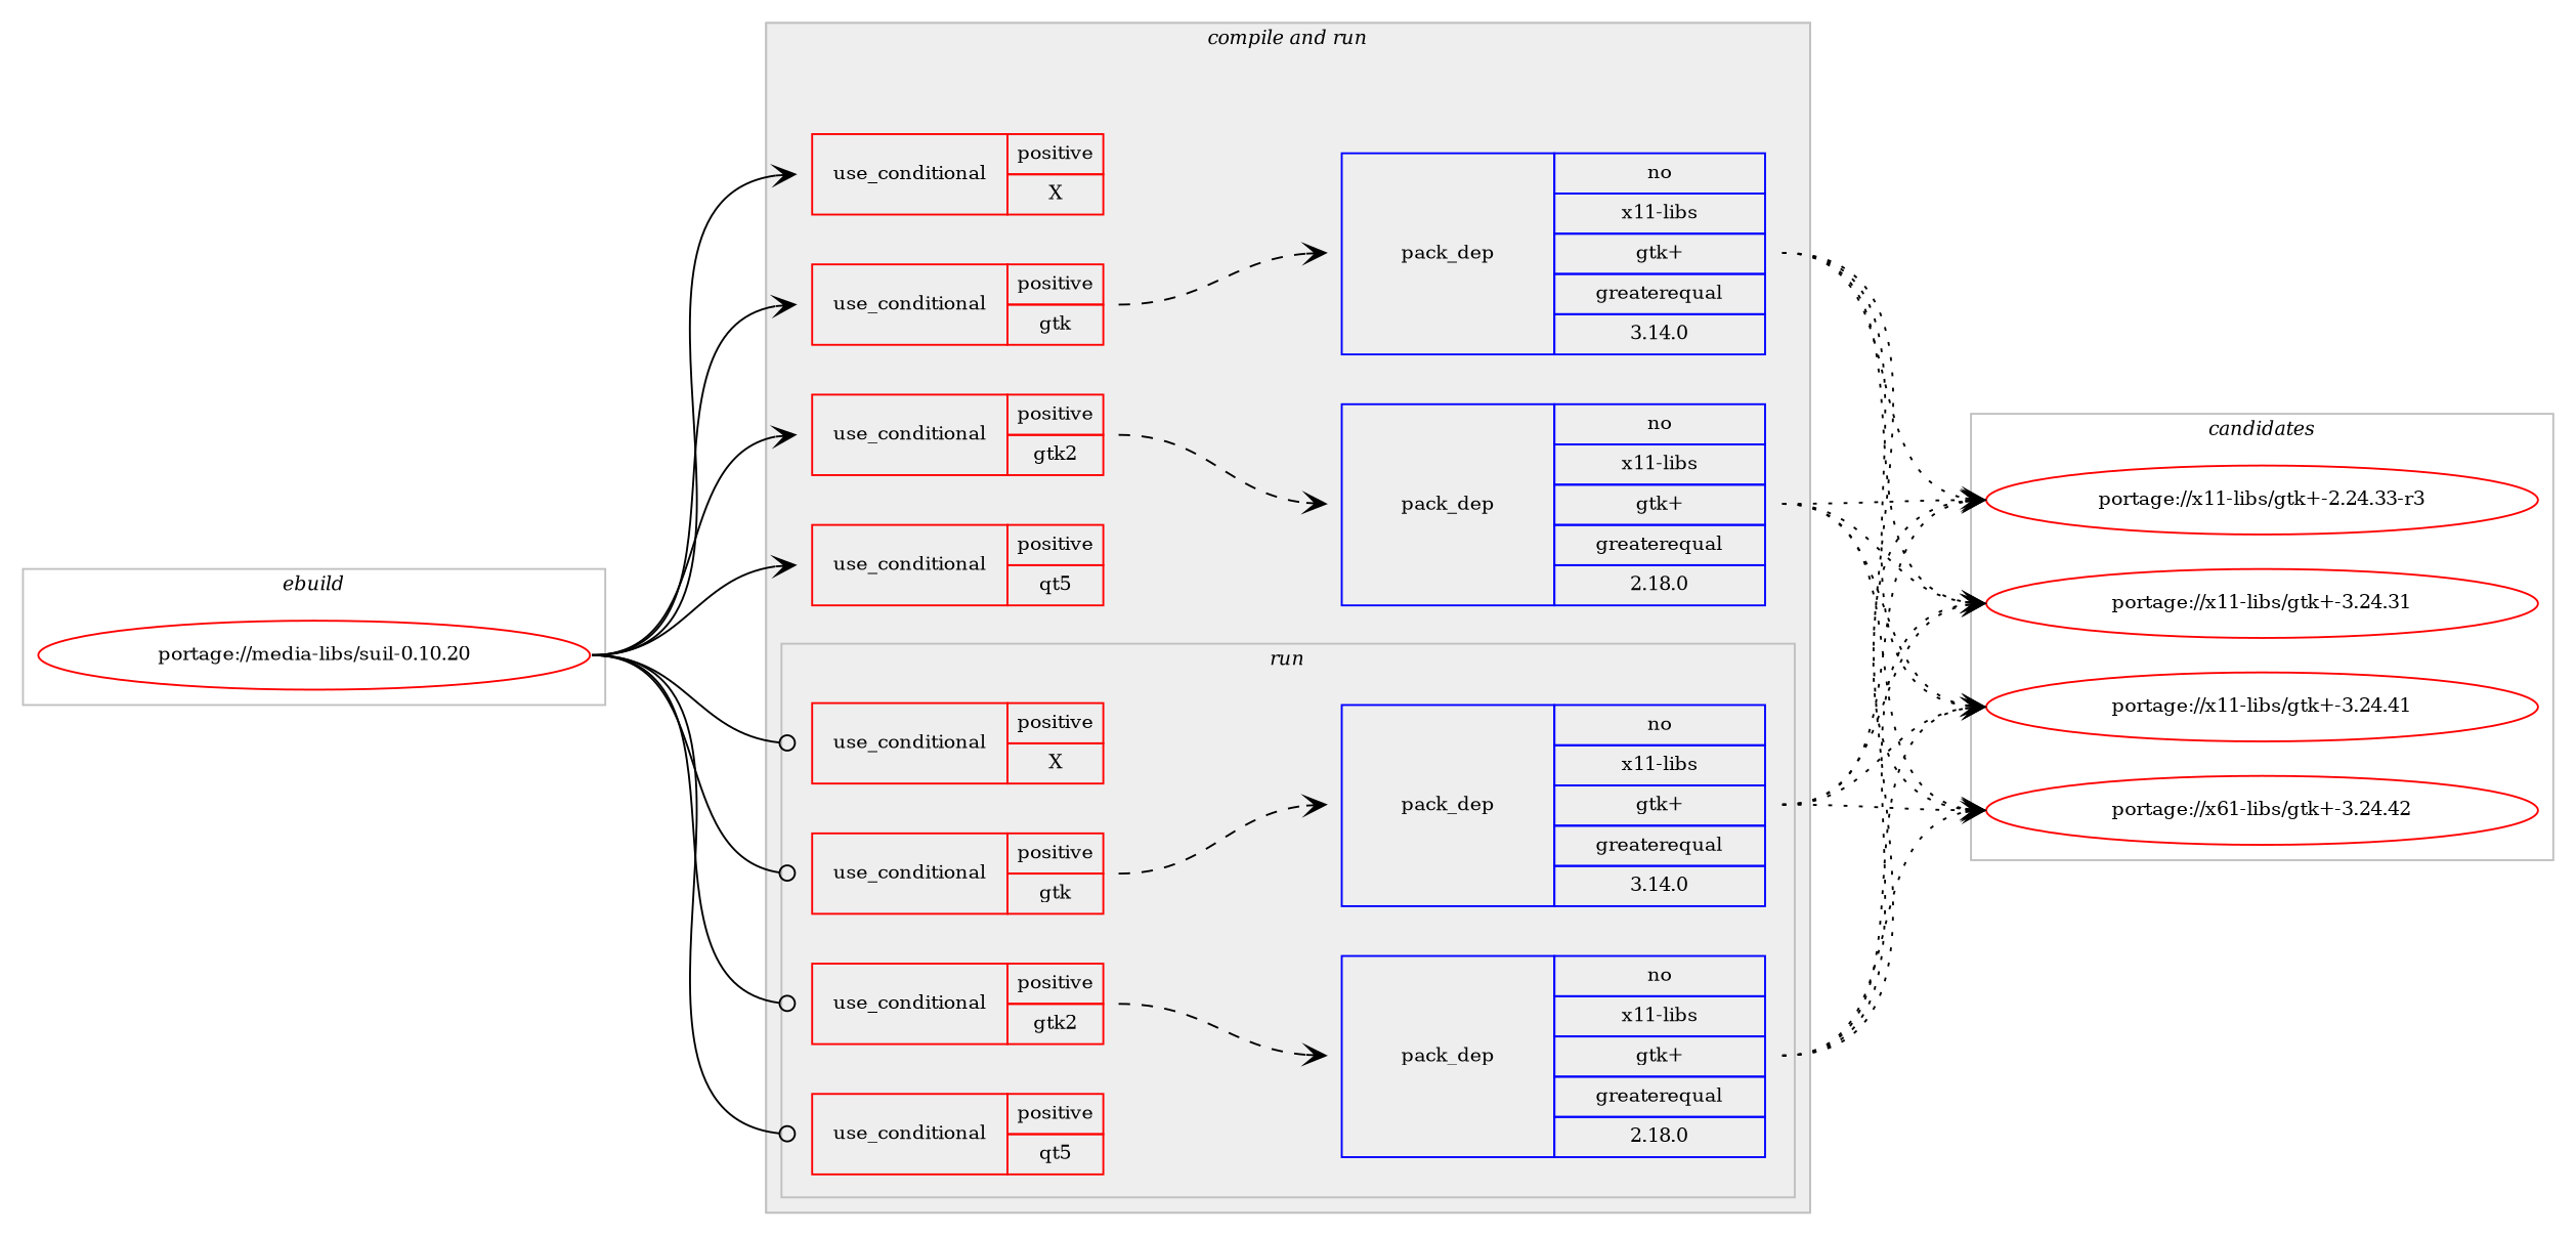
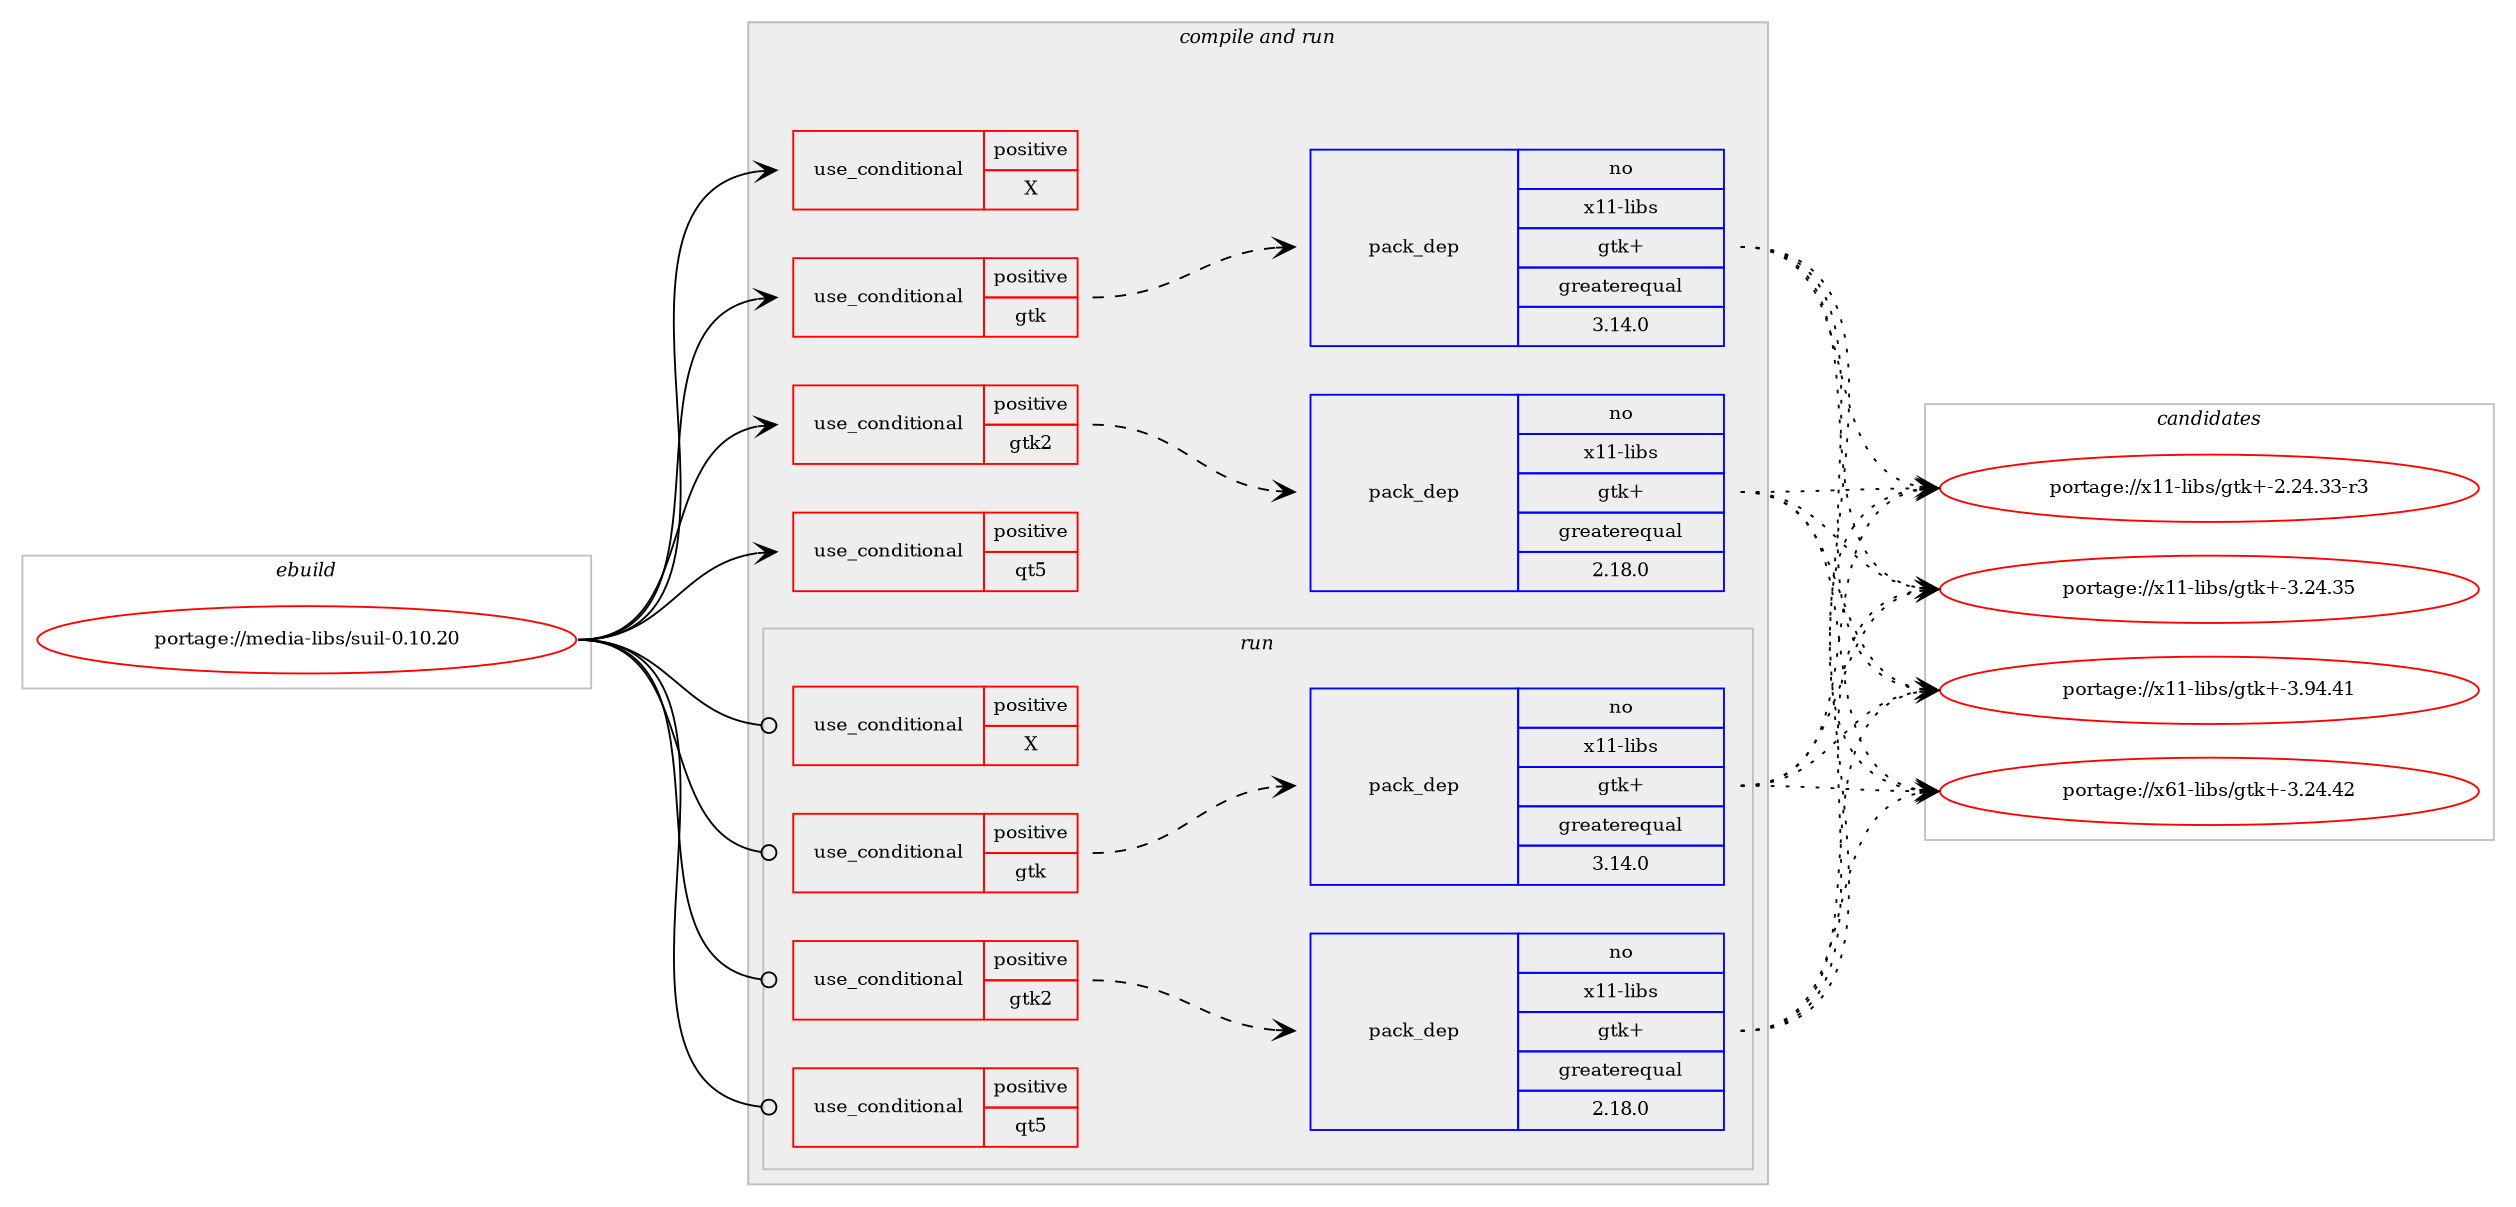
  digraph {
    compound=true
    concentrate=true
    fontname="DejaVu Serif"
    fontsize=10
    newrank=true
    rankdir=LR
    ranksep=1.5
    node [color=red fontname="DejaVu Serif" fontsize=10 shape=none]
    edge [arrowhead=vee fontname="DejaVu Serif" headport=w style=dotted tailport=e weight=100]
    n1 [label="portage://media-libs/suil-0.10.20" width=4 shape=""]
    n2 [label=<<TABLE BORDER="0" CELLBORDER="1" CELLSPACING="0" CELLPADDING="4"><TR><TD ROWSPAN="3" CELLPADDING="10">use_conditional</TD></TR><TR><TD>positive</TD></TR><TR><TD>X</TD></TR></TABLE>>]
    n3 [color=blue label=<<TABLE BORDER="0" CELLBORDER="1" CELLSPACING="0" CELLPADDING="4" WIDTH="220"><TR><TD ROWSPAN="6" CELLPADDING="30">pack_dep</TD></TR><TR><TD WIDTH="110">no</TD></TR><TR><TD>x11-libs</TD></TR><TR><TD>gtk+</TD></TR><TR><TD>greaterequal</TD></TR><TR><TD>3.14.0</TD></TR></TABLE>>]
    n4 [label=<<TABLE BORDER="0" CELLBORDER="1" CELLSPACING="0" CELLPADDING="4"><TR><TD ROWSPAN="3" CELLPADDING="10">use_conditional</TD></TR><TR><TD>positive</TD></TR><TR><TD>gtk</TD></TR></TABLE>>]
    n5 [color=blue label=<<TABLE BORDER="0" CELLBORDER="1" CELLSPACING="0" CELLPADDING="4" WIDTH="220"><TR><TD ROWSPAN="6" CELLPADDING="30">pack_dep</TD></TR><TR><TD WIDTH="110">no</TD></TR><TR><TD>x11-libs</TD></TR><TR><TD>gtk+</TD></TR><TR><TD>greaterequal</TD></TR><TR><TD>2.18.0</TD></TR></TABLE>>]
    n6 [label=<<TABLE BORDER="0" CELLBORDER="1" CELLSPACING="0" CELLPADDING="4"><TR><TD ROWSPAN="3" CELLPADDING="10">use_conditional</TD></TR><TR><TD>positive</TD></TR><TR><TD>gtk2</TD></TR></TABLE>>]
    n7 [label=<<TABLE BORDER="0" CELLBORDER="1" CELLSPACING="0" CELLPADDING="4"><TR><TD ROWSPAN="3" CELLPADDING="10">use_conditional</TD></TR><TR><TD>positive</TD></TR><TR><TD>qt5</TD></TR></TABLE>>]
    n8 [label=<<TABLE BORDER="0" CELLBORDER="1" CELLSPACING="0" CELLPADDING="4"><TR><TD ROWSPAN="3" CELLPADDING="10">use_conditional</TD></TR><TR><TD>positive</TD></TR><TR><TD>X</TD></TR></TABLE>>]
    n9 [color=blue label=<<TABLE BORDER="0" CELLBORDER="1" CELLSPACING="0" CELLPADDING="4" WIDTH="220"><TR><TD ROWSPAN="6" CELLPADDING="30">pack_dep</TD></TR><TR><TD WIDTH="110">no</TD></TR><TR><TD>x11-libs</TD></TR><TR><TD>gtk+</TD></TR><TR><TD>greaterequal</TD></TR><TR><TD>3.14.0</TD></TR></TABLE>>]
    n10 [label=<<TABLE BORDER="0" CELLBORDER="1" CELLSPACING="0" CELLPADDING="4"><TR><TD ROWSPAN="3" CELLPADDING="10">use_conditional</TD></TR><TR><TD>positive</TD></TR><TR><TD>gtk</TD></TR></TABLE>>]
    n11 [color=blue label=<<TABLE BORDER="0" CELLBORDER="1" CELLSPACING="0" CELLPADDING="4" WIDTH="220"><TR><TD ROWSPAN="6" CELLPADDING="30">pack_dep</TD></TR><TR><TD WIDTH="110">no</TD></TR><TR><TD>x11-libs</TD></TR><TR><TD>gtk+</TD></TR><TR><TD>greaterequal</TD></TR><TR><TD>2.18.0</TD></TR></TABLE>>]
    n12 [label=<<TABLE BORDER="0" CELLBORDER="1" CELLSPACING="0" CELLPADDING="4"><TR><TD ROWSPAN="3" CELLPADDING="10">use_conditional</TD></TR><TR><TD>positive</TD></TR><TR><TD>gtk2</TD></TR></TABLE>>]
    n13 [label=<<TABLE BORDER="0" CELLBORDER="1" CELLSPACING="0" CELLPADDING="4"><TR><TD ROWSPAN="3" CELLPADDING="10">use_conditional</TD></TR><TR><TD>positive</TD></TR><TR><TD>qt5</TD></TR></TABLE>>]
    n14 [label="portage://x11-libs/gtk+-2.24.33-r3" width=4 shape=""]
-   n15 [label="portage://x11-libs/gtk+-3.24.31" width=4 shape=""]
-   n16 [label="portage://x11-libs/gtk+-3.24.41" width=4 shape=""]
+   n15 [label="portage://x11-libs/gtk+-3.24.35" width=4 shape=""]
+   n16 [label="portage://x11-libs/gtk+-3.94.41" width=4 shape=""]
    n17 [label="portage://x61-libs/gtk+-3.24.42" width=4 shape=""]
    subgraph cluster_1 {
      color=gray
      label=<<i>ebuild</i>>
      rank=same
      n1
    }
    subgraph cluster_2 {
      color=gray
      label=<<i>dependencies</i>>
      subgraph cluster_3 {
        color=gray
        fillcolor="#eeeeee"
        label=<<i>compile</i>>
        style=filled
        subgraph sub_4 {
          color=gray
          fillcolor="#eeeeee"
          label=<<i>compile</i>>
          style=filled
          n2
        }
        subgraph sub_5 {
          color=gray
          fillcolor="#eeeeee"
          label=<<i>compile</i>>
          style=filled
          n4
          subgraph sub_6 {
            color=gray
            fillcolor="#eeeeee"
            label=<<i>compile</i>>
            style=filled
            n3
          }
        }
        subgraph sub_7 {
          color=gray
          fillcolor="#eeeeee"
          label=<<i>compile</i>>
          style=filled
          n6
          subgraph sub_8 {
            color=gray
            fillcolor="#eeeeee"
            label=<<i>compile</i>>
            style=filled
            n5
          }
        }
        subgraph sub_9 {
          color=gray
          fillcolor="#eeeeee"
          label=<<i>compile</i>>
          style=filled
          n7
        }
      }
      subgraph cluster_10 {
        color=gray
        fillcolor="#eeeeee"
        label=<<i>compile and run</i>>
        style=filled
      }
      subgraph cluster_11 {
        color=gray
        fillcolor="#eeeeee"
        label=<<i>run</i>>
        style=filled
        subgraph sub_12 {
          color=gray
          fillcolor="#eeeeee"
          label=<<i>run</i>>
          style=filled
          n8
        }
        subgraph sub_13 {
          color=gray
          fillcolor="#eeeeee"
          label=<<i>run</i>>
          style=filled
          n10
          subgraph sub_14 {
            color=gray
            fillcolor="#eeeeee"
            label=<<i>run</i>>
            style=filled
            n9
          }
        }
        subgraph sub_15 {
          color=gray
          fillcolor="#eeeeee"
          label=<<i>run</i>>
          style=filled
          n12
          subgraph sub_16 {
            color=gray
            fillcolor="#eeeeee"
            label=<<i>run</i>>
            style=filled
            n11
          }
        }
        subgraph sub_17 {
          color=gray
          fillcolor="#eeeeee"
          label=<<i>run</i>>
          style=filled
          n13
        }
      }
    }
    subgraph cluster_18 {
      color=gray
      label=<<i>candidates</i>>
      rank=same
      subgraph sub_19 {
        color=black
        label=<<i>candidates</i>>
        nodesep=1
        rank=same
        n14
        n15
        n16
        n17
      }
      subgraph sub_20 {
        color=black
        label=<<i>candidates</i>>
        nodesep=1
        rank=same
        n14
        n15
        n16
        n17
      }
      subgraph sub_21 {
        color=black
        label=<<i>candidates</i>>
        nodesep=1
        rank=same
        n14
        n15
        n16
        n17
      }
      subgraph sub_22 {
        color=black
        label=<<i>candidates</i>>
        nodesep=1
        rank=same
        n14
        n15
        n16
        n17
      }
    }
    n1 -> n2 [style=solid weight=20]
    n1 -> n4 [style=solid weight=20]
    n1 -> n6 [style=solid weight=20]
    n1 -> n7 [style=solid weight=20]
    n1 -> n8 [arrowhead=odot style=solid weight=20]
    n1 -> n10 [arrowhead=odot style=solid weight=20]
    n1 -> n12 [arrowhead=odot style=solid weight=20]
    n1 -> n13 [arrowhead=odot style=solid weight=20]
    n3 -> n14
    n3 -> n15
    n3 -> n16
    n3 -> n17
    n4 -> n3 [style=dashed weight=20]
    n5 -> n14
    n5 -> n15
    n5 -> n16
    n5 -> n17
    n6 -> n5 [style=dashed weight=20]
    n9 -> n14
    n9 -> n15
    n9 -> n16
    n9 -> n17
    n10 -> n9 [style=dashed weight=20]
    n11 -> n14
    n11 -> n15
    n11 -> n16
    n11 -> n17
    n12 -> n11 [style=dashed weight=20]
  }
